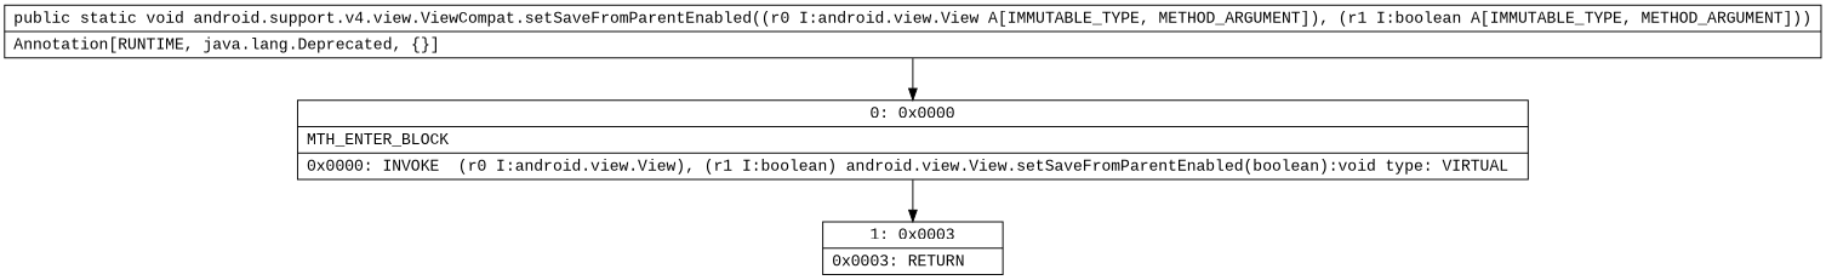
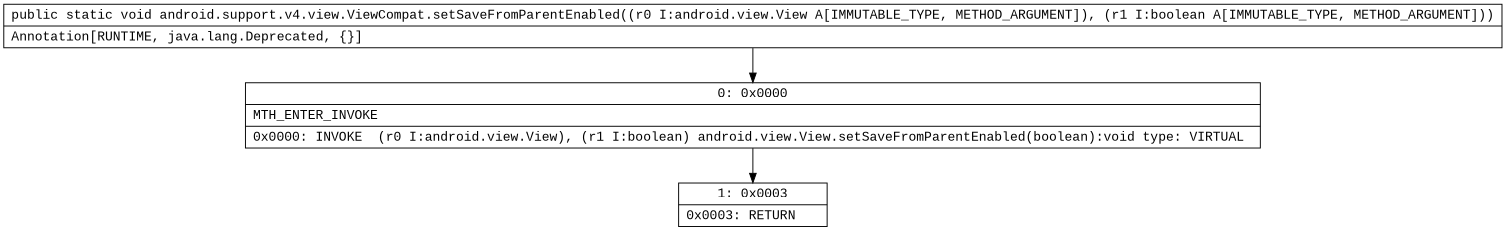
  digraph {
    fontname="Liberation Mono"
    node [shape=record fontname="Liberation Mono"]
    edge [fontname="Liberation Mono"]
-   n1 [label="{0\:\ 0x0000|MTH_ENTER_BLOCK\l|0x0000: INVOKE  (r0 I:android.view.View), (r1 I:boolean) android.view.View.setSaveFromParentEnabled(boolean):void type: VIRTUAL \l}"]
+   n1 [label="{0\:\ 0x0000|MTH_ENTER_INVOKE\l|0x0000: INVOKE  (r0 I:android.view.View), (r1 I:boolean) android.view.View.setSaveFromParentEnabled(boolean):void type: VIRTUAL \l}"]
    n2 [label="{1\:\ 0x0003|0x0003: RETURN   \l}"]
    n3 [label="{public static void android.support.v4.view.ViewCompat.setSaveFromParentEnabled((r0 I:android.view.View A[IMMUTABLE_TYPE, METHOD_ARGUMENT]), (r1 I:boolean A[IMMUTABLE_TYPE, METHOD_ARGUMENT]))  | Annotation[RUNTIME, java.lang.Deprecated, \{\}]\l}"]
    n1 -> n2
    n3 -> n1
  }
